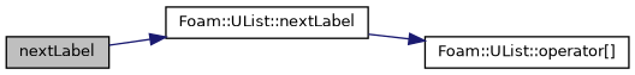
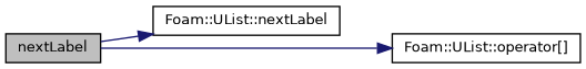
  digraph {
    rankdir=LR
    node [color=black fontname=Helvetica fontsize=10 shape=record]
    edge [color=midnightblue fontname=Helvetica fontsize=10 labelfontname=Helvetica labelfontsize=10 style=solid]
    n1 [fillcolor=grey75 fontcolor=black height=0.2 label=nextLabel style=filled width=0.4]
    n2 [height=0.2 label="Foam::UList::nextLabel" width=0.4]
    n3 [height=0.2 label="Foam::UList::operator[]" width=0.4]
    n1 -> n2
-   n2 -> n3
+   n1 -> n3
  }
